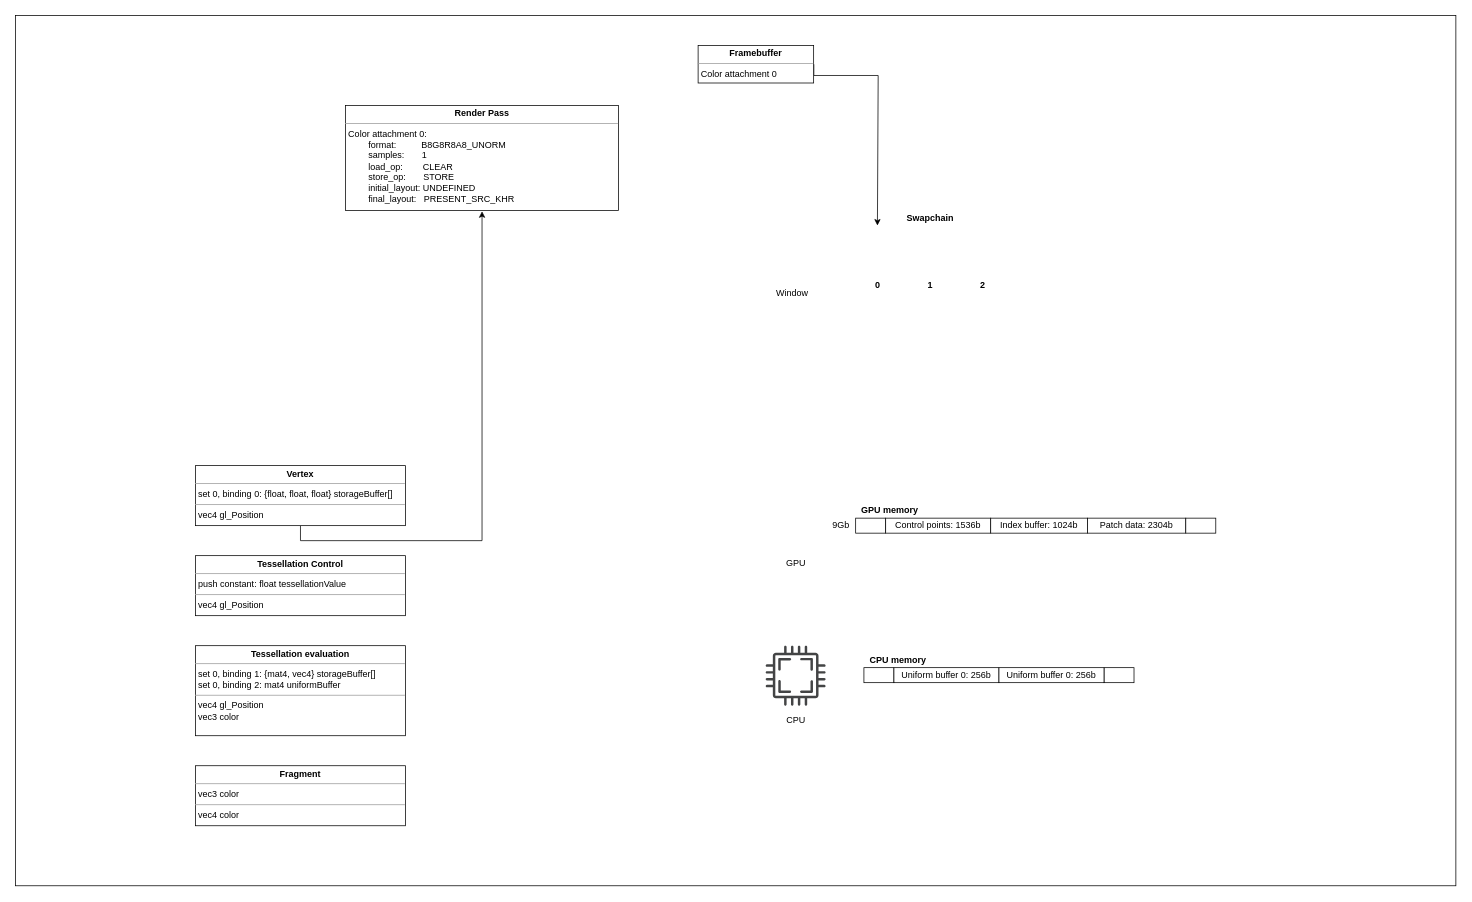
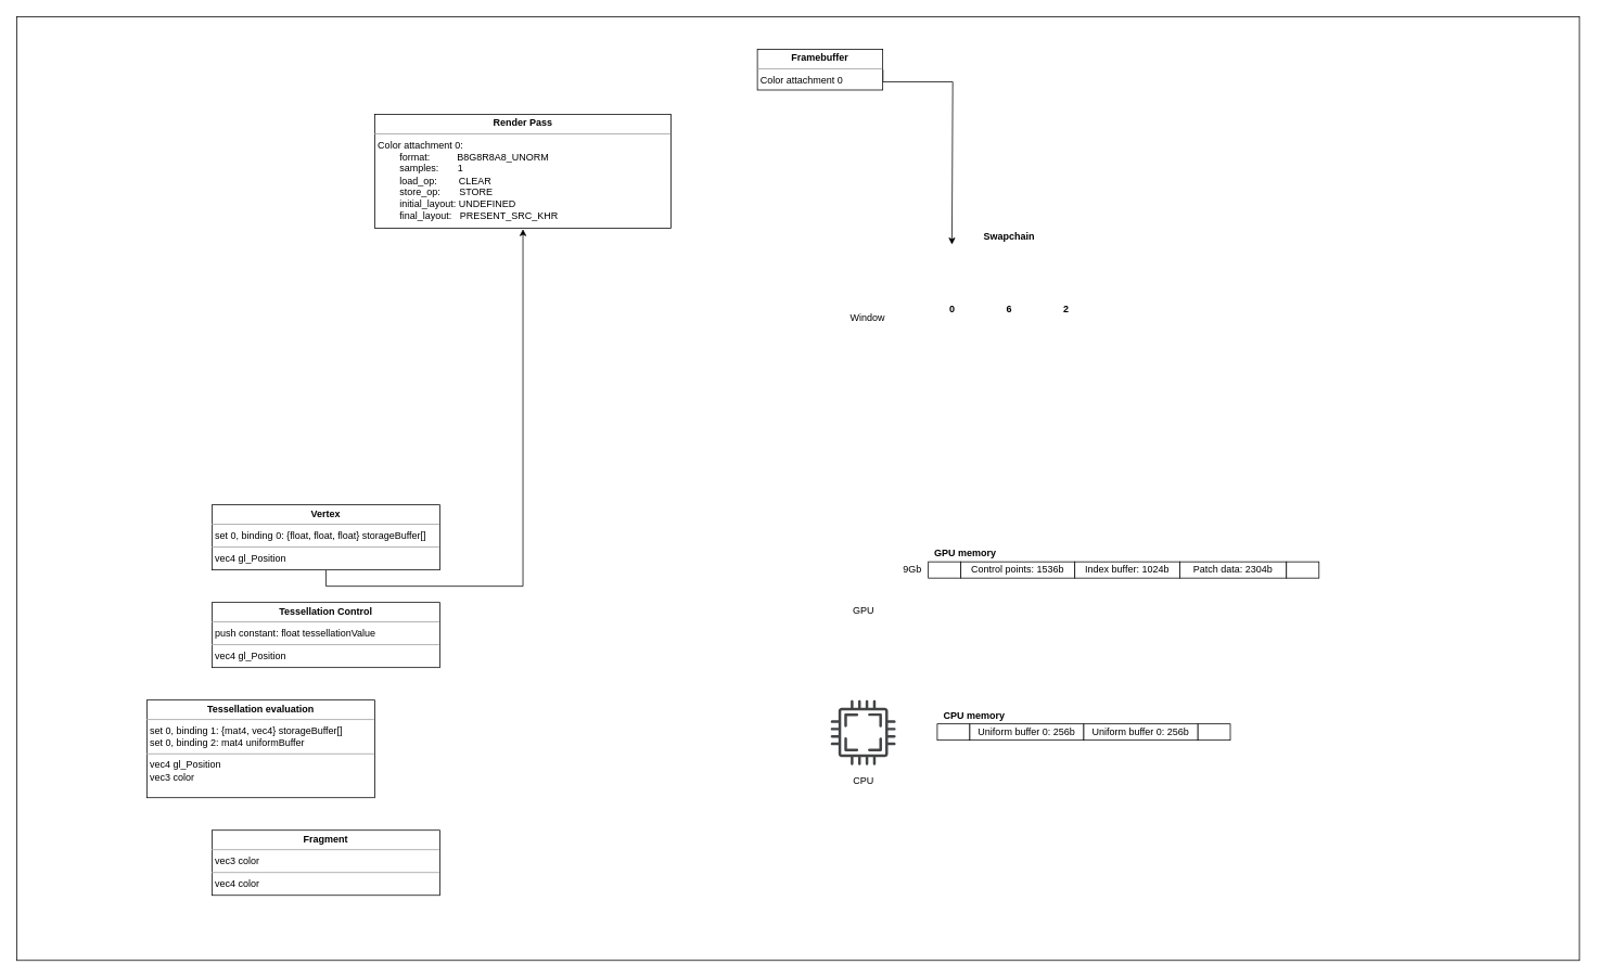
  <mxCell id="0" />
  <mxCell id="1" parent="0" />
  <mxCell id="2" value="" style="rounded=0;whiteSpace=wrap;html=1;" parent="1" vertex="1"><mxGeometry x="20" width="1920" height="1160" as="geometry" y="20" /></mxCell>
  <mxCell id="3" value="" style="pointerEvents=1;shadow=0;dashed=0;html=1;strokeColor=none;fillColor=#434445;aspect=fixed;labelPosition=center;verticalLabelPosition=bottom;verticalAlign=top;align=center;outlineConnect=0;shape=mxgraph.vvd.cpu;" parent="1" vertex="1"><mxGeometry x="1020" y="860" width="80" height="80" as="geometry" /></mxCell>
  <mxCell id="4" value="" style="shape=image;html=1;verticalAlign=top;verticalLabelPosition=bottom;labelBackgroundColor=#ffffff;imageAspect=0;aspect=fixed;image=https://cdn1.iconfinder.com/data/icons/cryptocurrency-blockchain-fintech-free/32/Cryptocurrency_video_card-42-128.png" parent="1" vertex="1"><mxGeometry x="1020" y="660" width="80" height="80" as="geometry" /></mxCell>
  <mxCell id="5" value="" style="shape=image;html=1;verticalAlign=top;verticalLabelPosition=bottom;labelBackgroundColor=#ffffff;imageAspect=0;aspect=fixed;image=https://cdn2.iconfinder.com/data/icons/kitchen-appliances-computers-and-electronics/32/Appliances-07-128.png" parent="1" vertex="1"><mxGeometry x="1020" y="300" width="70" height="70" as="geometry" /></mxCell>
  <mxCell id="6" style="edgeStyle=orthogonalEdgeStyle;rounded=0;orthogonalLoop=1;jettySize=auto;html=1;exitX=0.5;exitY=1;exitDx=0;exitDy=0;fontSize=12;startArrow=none;startFill=0;endArrow=classic;endFill=1;" parent="1" source="7" target="12" edge="1"><mxGeometry relative="1" as="geometry" /></mxCell>
  <mxCell id="7" value="&lt;p style=&quot;margin: 0px ; margin-top: 4px ; text-align: center&quot;&gt;&lt;b&gt;Vertex&lt;br&gt;&lt;/b&gt;&lt;/p&gt;&lt;hr size=&quot;1&quot;&gt;&lt;p style=&quot;margin: 0px ; margin-left: 4px&quot;&gt;set 0, binding 0: {float, float, float} storageBuffer[]&lt;/p&gt;&lt;hr size=&quot;1&quot;&gt;&lt;p style=&quot;margin: 0px ; margin-left: 4px&quot;&gt;vec4 gl_Position&lt;/p&gt;" style="verticalAlign=top;align=left;overflow=fill;fontSize=12;fontFamily=Helvetica;html=1;" parent="1" vertex="1"><mxGeometry x="260" y="620" width="280" height="80" as="geometry" /></mxCell>
  <mxCell id="8" value="&lt;p style=&quot;margin: 0px ; margin-top: 4px ; text-align: center&quot;&gt;&lt;b&gt;Tessellation Control&lt;br&gt;&lt;/b&gt;&lt;/p&gt;&lt;hr size=&quot;1&quot;&gt;&lt;p style=&quot;margin: 0px ; margin-left: 4px&quot;&gt;push constant: float&amp;nbsp;tessellationValue&lt;/p&gt;&lt;hr size=&quot;1&quot;&gt;&lt;p style=&quot;margin: 0px ; margin-left: 4px&quot;&gt;vec4 gl_Position&lt;br&gt;&lt;/p&gt;" style="verticalAlign=top;align=left;overflow=fill;fontSize=12;fontFamily=Helvetica;html=1;" parent="1" vertex="1"><mxGeometry x="260" y="740" width="280" height="80" as="geometry" /></mxCell>
- <mxCell id="9" value="&lt;p style=&quot;margin: 0px ; margin-top: 4px ; text-align: center&quot;&gt;&lt;b&gt;Tessellation evaluation&lt;br&gt;&lt;/b&gt;&lt;/p&gt;&lt;hr size=&quot;1&quot;&gt;&lt;p style=&quot;margin: 0px ; margin-left: 4px&quot;&gt;set 0, binding 1: {mat4, vec4} storageBuffer[]&lt;/p&gt;&lt;p style=&quot;margin: 0px ; margin-left: 4px&quot;&gt;set 0, binding 2: mat4 uniformBuffer&lt;/p&gt;&lt;hr size=&quot;1&quot;&gt;&lt;p style=&quot;margin: 0px ; margin-left: 4px&quot;&gt;vec4 gl_Position&lt;br&gt;vec3 color&lt;/p&gt;" style="verticalAlign=top;align=left;overflow=fill;fontSize=12;fontFamily=Helvetica;html=1;" parent="1" vertex="1"><mxGeometry x="260" y="860" width="280" height="120" as="geometry" /></mxCell>
+ <mxCell id="9" value="&lt;p style=&quot;margin: 0px ; margin-top: 4px ; text-align: center&quot;&gt;&lt;b&gt;Tessellation evaluation&lt;br&gt;&lt;/b&gt;&lt;/p&gt;&lt;hr size=&quot;1&quot;&gt;&lt;p style=&quot;margin: 0px ; margin-left: 4px&quot;&gt;set 0, binding 1: {mat4, vec4} storageBuffer[]&lt;/p&gt;&lt;p style=&quot;margin: 0px ; margin-left: 4px&quot;&gt;set 0, binding 2: mat4 uniformBuffer&lt;/p&gt;&lt;hr size=&quot;1&quot;&gt;&lt;p style=&quot;margin: 0px ; margin-left: 4px&quot;&gt;vec4 gl_Position&lt;br&gt;vec3 color&lt;/p&gt;" style="verticalAlign=top;align=left;overflow=fill;fontSize=12;fontFamily=Helvetica;html=1;" parent="1" vertex="1"><mxGeometry x="180" y="860" width="280" height="120" as="geometry" /></mxCell>
  <mxCell id="10" value="&lt;p style=&quot;margin: 0px ; margin-top: 4px ; text-align: center&quot;&gt;&lt;b&gt;Fragment&lt;br&gt;&lt;/b&gt;&lt;/p&gt;&lt;hr size=&quot;1&quot;&gt;&lt;p style=&quot;margin: 0px ; margin-left: 4px&quot;&gt;vec3 color&lt;/p&gt;&lt;hr size=&quot;1&quot;&gt;&lt;p style=&quot;margin: 0px ; margin-left: 4px&quot;&gt;vec4 color&lt;/p&gt;" style="verticalAlign=top;align=left;overflow=fill;fontSize=12;fontFamily=Helvetica;html=1;" parent="1" vertex="1"><mxGeometry x="260" y="1020" width="280" height="80" as="geometry" /></mxCell>
  <mxCell id="11" value="" style="shape=image;html=1;verticalAlign=top;verticalLabelPosition=bottom;labelBackgroundColor=#ffffff;imageAspect=0;aspect=fixed;image=https://cdn3.iconfinder.com/data/icons/social-media-2125/80/gallery-128.png" parent="1" vertex="1"><mxGeometry x="1129" y="300" width="80" height="80" as="geometry" /></mxCell>
  <mxCell id="12" value="&lt;p style=&quot;margin: 0px ; margin-top: 4px ; text-align: center&quot;&gt;&lt;b&gt;Render Pass&lt;/b&gt;&lt;/p&gt;&lt;hr size=&quot;1&quot;&gt;&lt;p style=&quot;margin: 0px ; margin-left: 4px&quot;&gt;Color attachment 0:&lt;/p&gt;&lt;p style=&quot;margin: 0px ; margin-left: 4px&quot;&gt;&lt;span&gt;&#09;&lt;/span&gt;&lt;span&gt;&#09;&lt;/span&gt;&lt;span&gt;&#09;&lt;/span&gt;&lt;span style=&quot;white-space: pre&quot;&gt;&#09;&lt;/span&gt;format:&amp;nbsp; &amp;nbsp; &amp;nbsp; &amp;nbsp; &amp;nbsp; B8G8R8A8_UNORM&lt;br&gt;&lt;/p&gt;&lt;p style=&quot;margin: 0px ; margin-left: 4px&quot;&gt;&lt;span&gt;&#09;&lt;/span&gt;&lt;span&gt;&#09;&lt;/span&gt;&lt;span style=&quot;white-space: pre&quot;&gt;&#09;&lt;/span&gt;samples:&amp;nbsp; &amp;nbsp; &amp;nbsp; &amp;nbsp;1&lt;br&gt;&lt;/p&gt;&lt;p style=&quot;margin: 0px ; margin-left: 4px&quot;&gt;&lt;span&gt;&#09;&lt;/span&gt;&lt;span style=&quot;white-space: pre&quot;&gt;&#09;&lt;/span&gt;load_op:&amp;nbsp; &amp;nbsp; &amp;nbsp; &amp;nbsp; CLEAR&lt;br&gt;&lt;/p&gt;&lt;p style=&quot;margin: 0px ; margin-left: 4px&quot;&gt;&lt;span&gt;&#09;&lt;/span&gt;&lt;span style=&quot;white-space: pre&quot;&gt;&#09;&lt;/span&gt;store_op:&amp;nbsp; &amp;nbsp; &amp;nbsp; &amp;nbsp;STORE&lt;br&gt;&lt;/p&gt;&lt;p style=&quot;margin: 0px ; margin-left: 4px&quot;&gt;&lt;span&gt;&#09;&lt;/span&gt;&lt;span style=&quot;white-space: pre&quot;&gt;&#09;&lt;/span&gt;initial_layout: UNDEFINED&lt;br&gt;&lt;/p&gt;&lt;p style=&quot;margin: 0px ; margin-left: 4px&quot;&gt;&lt;span&gt;&#09;&lt;/span&gt;&lt;span style=&quot;white-space: pre&quot;&gt;&#09;&lt;/span&gt;final_layout:&amp;nbsp; &amp;nbsp;PRESENT_SRC_KHR&lt;/p&gt;&lt;p style=&quot;margin: 0px 0px 0px 4px&quot;&gt;&lt;br&gt;&lt;/p&gt;&lt;p style=&quot;margin: 0px ; margin-left: 4px&quot;&gt;&lt;br&gt;&lt;/p&gt;&lt;p&gt;&lt;/p&gt;" style="verticalAlign=top;align=left;overflow=fill;fontSize=12;fontFamily=Helvetica;html=1;strokeWidth=1;perimeterSpacing=1;glass=0;rounded=0;shadow=0;sketch=0;strokeOpacity=100;noLabel=0;labelPadding=0;direction=east;perimeter=rectanglePerimeter;fixDash=0;autosize=0;container=0;dropTarget=0;collapsible=0;recursiveResize=1;expand=1;editable=1;metaEdit=0;backgroundOutline=0;movableLabel=0;resizeWidth=0;resizable=1;labelBorderColor=none;labelBackgroundColor=none;spacing=2;" parent="1" vertex="1"><mxGeometry x="460" y="140" width="364" height="140" as="geometry" /></mxCell>
  <mxCell id="13" style="edgeStyle=orthogonalEdgeStyle;rounded=0;orthogonalLoop=1;jettySize=auto;html=1;exitX=0.995;exitY=0.5;exitDx=0;exitDy=0;entryX=0.5;entryY=0;entryDx=0;entryDy=0;fontSize=12;endArrow=classic;endFill=1;exitPerimeter=0;" parent="1" source="33" target="11" edge="1"><mxGeometry relative="1" as="geometry"><mxPoint x="1012" y="70" as="sourcePoint" /><Array as="points"><mxPoint x="1084" y="100" /><mxPoint x="1170" y="100" /><mxPoint x="1170" y="300" /></Array></mxGeometry></mxCell>
  <mxCell id="14" value="" style="rounded=0;whiteSpace=wrap;html=1;shadow=0;glass=0;labelBackgroundColor=none;sketch=0;fontSize=12;strokeWidth=1;verticalAlign=middle;" parent="1" vertex="1"><mxGeometry x="1151" y="889.29" width="40" height="20" as="geometry" /></mxCell>
  <mxCell id="15" value="&lt;span&gt;Uniform buffer 0:&amp;nbsp;&lt;/span&gt;256b" style="rounded=0;whiteSpace=wrap;html=1;shadow=0;glass=0;labelBackgroundColor=none;sketch=0;fontSize=12;strokeWidth=1;verticalAlign=middle;" parent="1" vertex="1"><mxGeometry x="1191" y="889.29" width="140" height="20" as="geometry" /></mxCell>
  <mxCell id="16" value="" style="rounded=0;whiteSpace=wrap;html=1;shadow=0;glass=0;labelBackgroundColor=none;sketch=0;fontSize=12;strokeWidth=1;verticalAlign=middle;" parent="1" vertex="1"><mxGeometry x="1471" y="889.29" width="40" height="20" as="geometry" /></mxCell>
  <mxCell id="17" value="" style="rounded=0;whiteSpace=wrap;html=1;shadow=0;glass=0;labelBackgroundColor=none;sketch=0;fontSize=12;strokeWidth=1;verticalAlign=middle;" parent="1" vertex="1"><mxGeometry x="1140" y="690" width="40" height="20" as="geometry" /></mxCell>
  <mxCell id="18" value="&lt;span&gt;Control points:&amp;nbsp;&lt;/span&gt;1536b" style="rounded=0;whiteSpace=wrap;html=1;shadow=0;glass=0;labelBackgroundColor=none;sketch=0;fontSize=12;strokeWidth=1;verticalAlign=middle;" parent="1" vertex="1"><mxGeometry x="1180" y="690" width="140" height="20" as="geometry" /></mxCell>
  <mxCell id="19" value="&lt;span&gt;Index buffer:&amp;nbsp;&lt;/span&gt;1024b" style="rounded=0;whiteSpace=wrap;html=1;shadow=0;glass=0;labelBackgroundColor=none;sketch=0;fontSize=12;strokeWidth=1;verticalAlign=middle;" parent="1" vertex="1"><mxGeometry x="1320" y="690" width="129" height="20" as="geometry" /></mxCell>
  <mxCell id="20" value="Patch data: 2304b" style="rounded=0;whiteSpace=wrap;html=1;shadow=0;glass=0;labelBackgroundColor=none;sketch=0;fontSize=12;strokeWidth=1;verticalAlign=middle;" parent="1" vertex="1"><mxGeometry x="1449" y="690" width="131" height="20" as="geometry" /></mxCell>
  <mxCell id="21" value="9Gb" style="text;html=1;align=center;verticalAlign=middle;resizable=0;points=[];autosize=1;strokeColor=none;fontSize=12;" parent="1" vertex="1"><mxGeometry x="1100" y="690" width="40" height="20" as="geometry" /></mxCell>
  <mxCell id="22" style="edgeStyle=orthogonalEdgeStyle;rounded=0;orthogonalLoop=1;jettySize=auto;html=1;exitX=0.5;exitY=1;exitDx=0;exitDy=0;fontSize=12;startArrow=classic;startFill=1;endArrow=none;endFill=0;" parent="1" source="16" target="16" edge="1"><mxGeometry relative="1" as="geometry" /></mxCell>
  <mxCell id="23" value="&lt;span&gt;Uniform buffer 0:&amp;nbsp;&lt;/span&gt;256b" style="rounded=0;whiteSpace=wrap;html=1;shadow=0;glass=0;labelBackgroundColor=none;sketch=0;fontSize=12;strokeWidth=1;verticalAlign=middle;" parent="1" vertex="1"><mxGeometry x="1331" y="889.29" width="140" height="20" as="geometry" /></mxCell>
  <mxCell id="24" value="" style="rounded=0;whiteSpace=wrap;html=1;shadow=0;glass=0;labelBackgroundColor=none;sketch=0;fontSize=12;strokeWidth=1;verticalAlign=middle;" parent="1" vertex="1"><mxGeometry x="1580" y="690" width="40" height="20" as="geometry" /></mxCell>
  <mxCell id="25" value="" style="shape=image;html=1;verticalAlign=top;verticalLabelPosition=bottom;labelBackgroundColor=#ffffff;imageAspect=0;aspect=fixed;image=https://cdn3.iconfinder.com/data/icons/social-media-2125/80/gallery-128.png" parent="1" vertex="1"><mxGeometry x="1198.5" y="300" width="80" height="80" as="geometry" /></mxCell>
  <mxCell id="26" value="" style="shape=image;html=1;verticalAlign=top;verticalLabelPosition=bottom;labelBackgroundColor=#ffffff;imageAspect=0;aspect=fixed;image=https://cdn3.iconfinder.com/data/icons/social-media-2125/80/gallery-128.png" parent="1" vertex="1"><mxGeometry x="1268.5" y="300" width="80" height="80" as="geometry" /></mxCell>
  <mxCell id="27" value="0" style="text;html=1;align=center;verticalAlign=middle;resizable=0;points=[];autosize=1;strokeColor=none;fontStyle=1" parent="1" vertex="1"><mxGeometry x="1158.5" y="370" width="20" height="20" as="geometry" /></mxCell>
- <mxCell id="28" value="1" style="text;html=1;align=center;verticalAlign=middle;resizable=0;points=[];autosize=1;strokeColor=none;fontStyle=1" parent="1" vertex="1"><mxGeometry x="1228.5" y="370" width="20" height="20" as="geometry" /></mxCell>
+ <mxCell id="28" value="6" style="text;html=1;align=center;verticalAlign=middle;resizable=0;points=[];autosize=1;strokeColor=none;fontStyle=1" parent="1" vertex="1"><mxGeometry x="1228.5" y="370" width="20" height="20" as="geometry" /></mxCell>
  <mxCell id="29" value="2" style="text;html=1;align=center;verticalAlign=middle;resizable=0;points=[];autosize=1;strokeColor=none;fontStyle=1" parent="1" vertex="1"><mxGeometry x="1298.5" y="370" width="20" height="20" as="geometry" /></mxCell>
  <mxCell id="30" value="Swapchain" style="text;html=1;align=center;verticalAlign=middle;resizable=0;points=[];autosize=1;strokeColor=none;fontSize=12;fontStyle=1" parent="1" vertex="1"><mxGeometry x="1198.5" y="280" width="80" height="20" as="geometry" /></mxCell>
  <mxCell id="31" value="GPU memory" style="text;html=1;align=center;verticalAlign=middle;resizable=0;points=[];autosize=1;strokeColor=none;fontSize=12;fontStyle=1" parent="1" vertex="1"><mxGeometry x="1140" y="670" width="90" height="20" as="geometry" /></mxCell>
  <mxCell id="32" value="CPU memory" style="text;html=1;align=center;verticalAlign=middle;resizable=0;points=[];autosize=1;strokeColor=none;fontSize=12;fontStyle=1" parent="1" vertex="1"><mxGeometry x="1151" y="869.29" width="90" height="20" as="geometry" /></mxCell>
  <mxCell id="33" value="&lt;p style=&quot;margin: 0px ; margin-top: 4px ; text-align: center&quot;&gt;&lt;b&gt;Framebuffer&lt;/b&gt;&lt;/p&gt;&lt;hr size=&quot;1&quot;&gt;&lt;p style=&quot;margin: 0px ; margin-left: 4px&quot;&gt;Color attachment 0&lt;/p&gt;&lt;p style=&quot;margin: 0px 0px 0px 4px&quot;&gt;&lt;br&gt;&lt;/p&gt;&lt;p&gt;&lt;/p&gt;" style="verticalAlign=top;align=left;overflow=fill;fontSize=12;fontFamily=Helvetica;html=1;strokeWidth=1;perimeterSpacing=1;glass=0;rounded=0;shadow=0;sketch=0;strokeOpacity=100;noLabel=0;labelPadding=0;direction=east;perimeter=rectanglePerimeter;fixDash=0;autosize=0;container=0;dropTarget=0;collapsible=0;recursiveResize=1;expand=1;editable=1;metaEdit=0;backgroundOutline=0;movableLabel=0;resizeWidth=0;resizable=1;labelBorderColor=none;labelBackgroundColor=none;spacing=2;" parent="1" vertex="1"><mxGeometry x="930" y="60" width="154" height="50" as="geometry" /></mxCell>
  <mxCell id="34" value="GPU" style="text;html=1;align=center;verticalAlign=middle;resizable=0;points=[];autosize=1;strokeColor=none;fontSize=12;" parent="1" vertex="1"><mxGeometry x="1040" y="740" width="40" height="20" as="geometry" /></mxCell>
  <mxCell id="35" value="CPU" style="text;html=1;align=center;verticalAlign=middle;resizable=0;points=[];autosize=1;strokeColor=none;fontSize=12;" parent="1" vertex="1"><mxGeometry x="1040" y="950" width="40" height="20" as="geometry" /></mxCell>
- <mxCell id="36" value="Window" style="text;html=1;align=center;verticalAlign=middle;resizable=0;points=[];autosize=1;strokeColor=none;fontSize=12;" parent="1" vertex="1"><mxGeometry x="1025" y="380" width="60" height="20" as="geometry" /></mxCell>
+ <mxCell id="36" value="Window" style="text;html=1;align=center;verticalAlign=middle;resizable=0;points=[];autosize=1;strokeColor=none;fontSize=12;" parent="1" vertex="1"><mxGeometry x="1035" y="380" width="60" height="20" as="geometry" /></mxCell>
